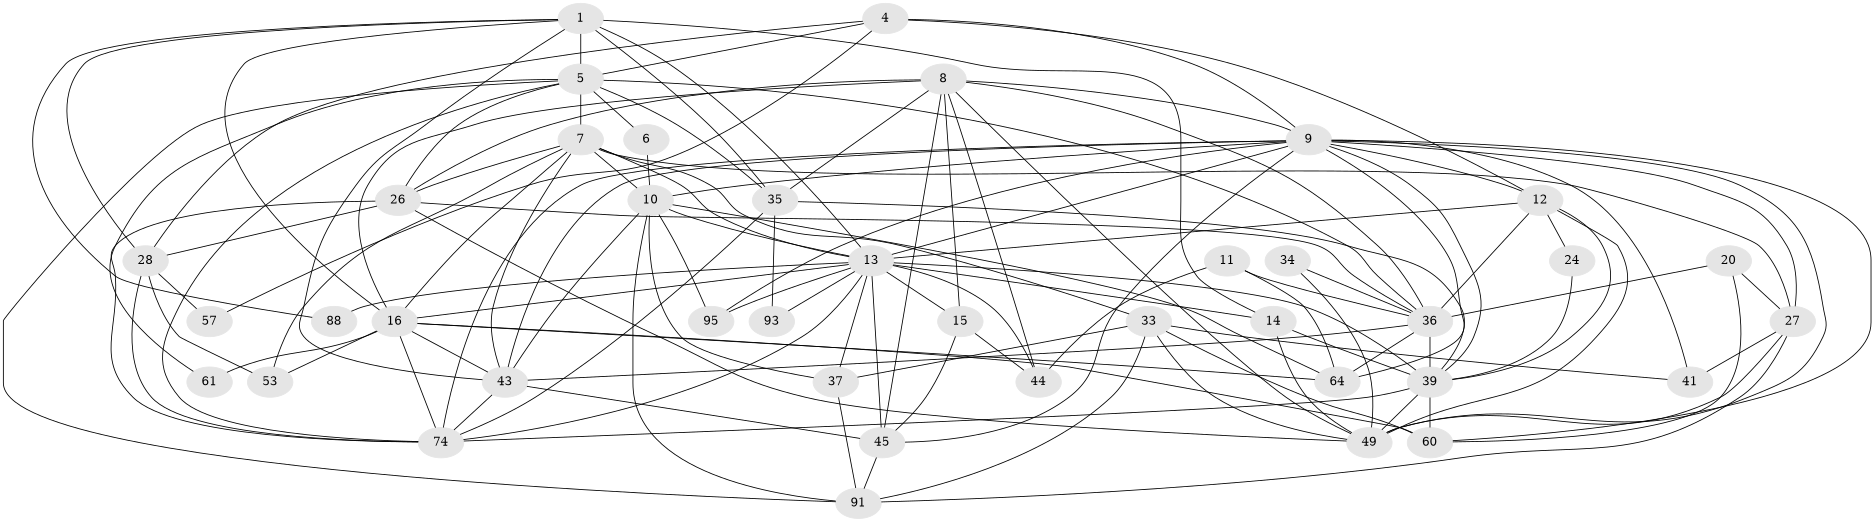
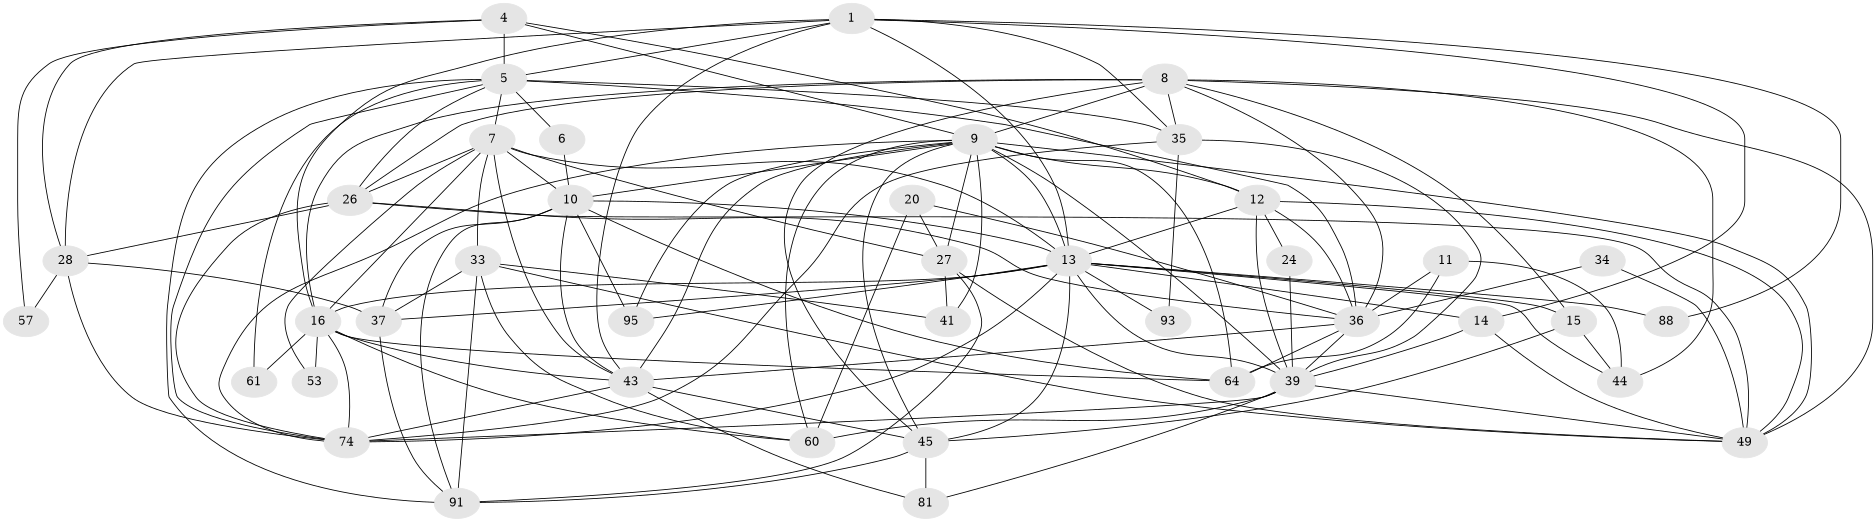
  graph {
    fontname="DejaVu Serif"
    node [color=gray90 fontname="DejaVu Serif" style=filled]
    edge [fontname="DejaVu Serif"]
    1 [super="+84+3+2"]
    5 [super="+56"]
    13 [super="+71+32"]
    14 [super="+17"]
    16 [super="+18"]
    28 [super="+40"]
    35
    43 [super="+89+98"]
    88
    6
    7 [super="+21+22"]
    26 [super="+30+66"]
    36 [super="+92"]
    61
    74 [super="+106"]
    91 [super="+97"]
    15 [super="+42"]
    44
    45 [super="+62"]
    39 [super="+85+48+75+46"]
    95
    37 [super="+69+68"]
    93
    49 [super="+70+86"]
    53
    60
    64 [super="+103"]
    57 [super="+100"]
+   81
    4
    9 [super="+29"]
    12 [super="+31+19"]
    10 [super="+25+78"]
    27 [super="+47"]
    41 [super="+63"]
    24
    33 [super="+52+54"]
    8 [super="+51+90+38"]
    11
    20
    34
    1 -- 5 [weight=2]
    1 -- 13 [weight=2]
    1 -- 14
    1 -- 16
    1 -- 28
    1 -- 35
    1 -- 43
    1 -- 88
    5 -- 35
    5 -- 6
    5 -- 7
    5 -- 26
    5 -- 36
    5 -- 61
    5 -- 74
    5 -- 91
    13 -- 14
    13 -- 16
    13 -- 88
    13 -- 74
    13 -- 15
    13 -- 44
    13 -- 45
    13 -- 39
    13 -- 95
    13 -- 37
    13 -- 93
    14 -- 39 [weight=2]
    14 -- 49
    16 -- 43
    16 -- 61
    16 -- 74
    16 -- 53
    16 -- 60
    16 -- 64
    28 -- 74
-   28 -- 53
+   28 -- 37
    28 -- 57
    35 -- 74
    35 -- 39
    35 -- 93
    43 -- 74
    43 -- 45 [weight=2]
+   43 -- 81
    6 -- 10
    7 -- 13
    7 -- 16
    7 -- 43
    7 -- 26
    7 -- 53
    7 -- 10
    7 -- 27
    7 -- 33
    26 -- 28
    26 -- 36
    26 -- 74
    26 -- 49
    36 -- 43
    36 -- 39
    36 -- 64
    15 -- 44
    15 -- 45
    45 -- 91
+   45 -- 81
    39 -- 74
    39 -- 49
    39 -- 60 [weight=2]
+   39 -- 81
    37 -- 91
    4 -- 5
    4 -- 28
    4 -- 57
    4 -- 9
    4 -- 12
    9 -- 13 [weight=2]
    9 -- 43
    9 -- 74
    9 -- 45
    9 -- 39
    9 -- 95 [weight=2]
    9 -- 49
    9 -- 60
    9 -- 64
    9 -- 12
    9 -- 10
    9 -- 27
    9 -- 41
    12 -- 13
    12 -- 36
    12 -- 39
    12 -- 49
    12 -- 24
    10 -- 13 [weight=2]
    10 -- 43
    10 -- 91
    10 -- 95
    10 -- 37 [weight=2]
    10 -- 64
    27 -- 91
    27 -- 49
    27 -- 41
    24 -- 39
    33 -- 91
    33 -- 37
    33 -- 49
    33 -- 60
    33 -- 41
    8 -- 16 [weight=3]
    8 -- 35
    8 -- 26 [weight=2]
    8 -- 36
    8 -- 15
    8 -- 44 [weight=2]
    8 -- 45
    8 -- 49
    8 -- 9 [weight=2]
    11 -- 36
    11 -- 44
    11 -- 64
    20 -- 36
    20 -- 60
    20 -- 27
    34 -- 36
    34 -- 49
  }
